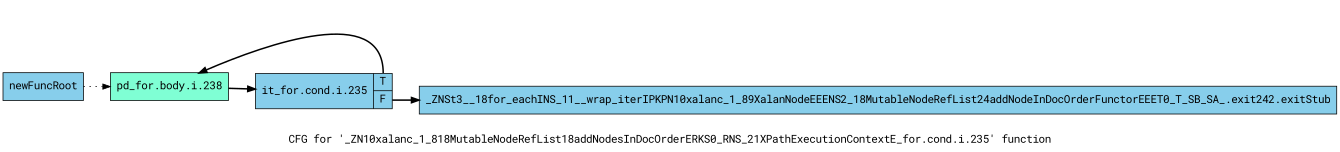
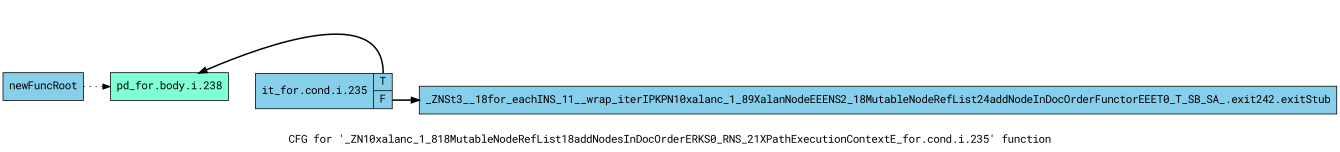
  digraph {
    fontname="Roboto Mono"
    label="CFG for '_ZN10xalanc_1_818MutableNodeRefList18addNodesInDocOrderERKS0_RNS_21XPathExecutionContextE_for.cond.i.235' function"
    rankdir=LR
    node [fillcolor=skyblue fontname="Roboto Mono" shape=record style=filled]
    edge [fontname="Roboto Mono" style=bold]
    n1 [label="{newFuncRoot}"]
    n2 [fillcolor=aquamarine label="{pd_for.body.i.238}"]
    n3 [label="{it_for.cond.i.235|{<s0>T|<s1>F}}"]
    n4 [label="{_ZNSt3__18for_eachINS_11__wrap_iterIPKPN10xalanc_1_89XalanNodeEEENS2_18MutableNodeRefList24addNodeInDocOrderFunctorEEET0_T_SB_SA_.exit242.exitStub}"]
    n1 -> n2 [style=dotted]
-   n2 -> n3
    n3 -> n2 [tailport=s0]
    n3 -> n4 [tailport=s1]
  }
